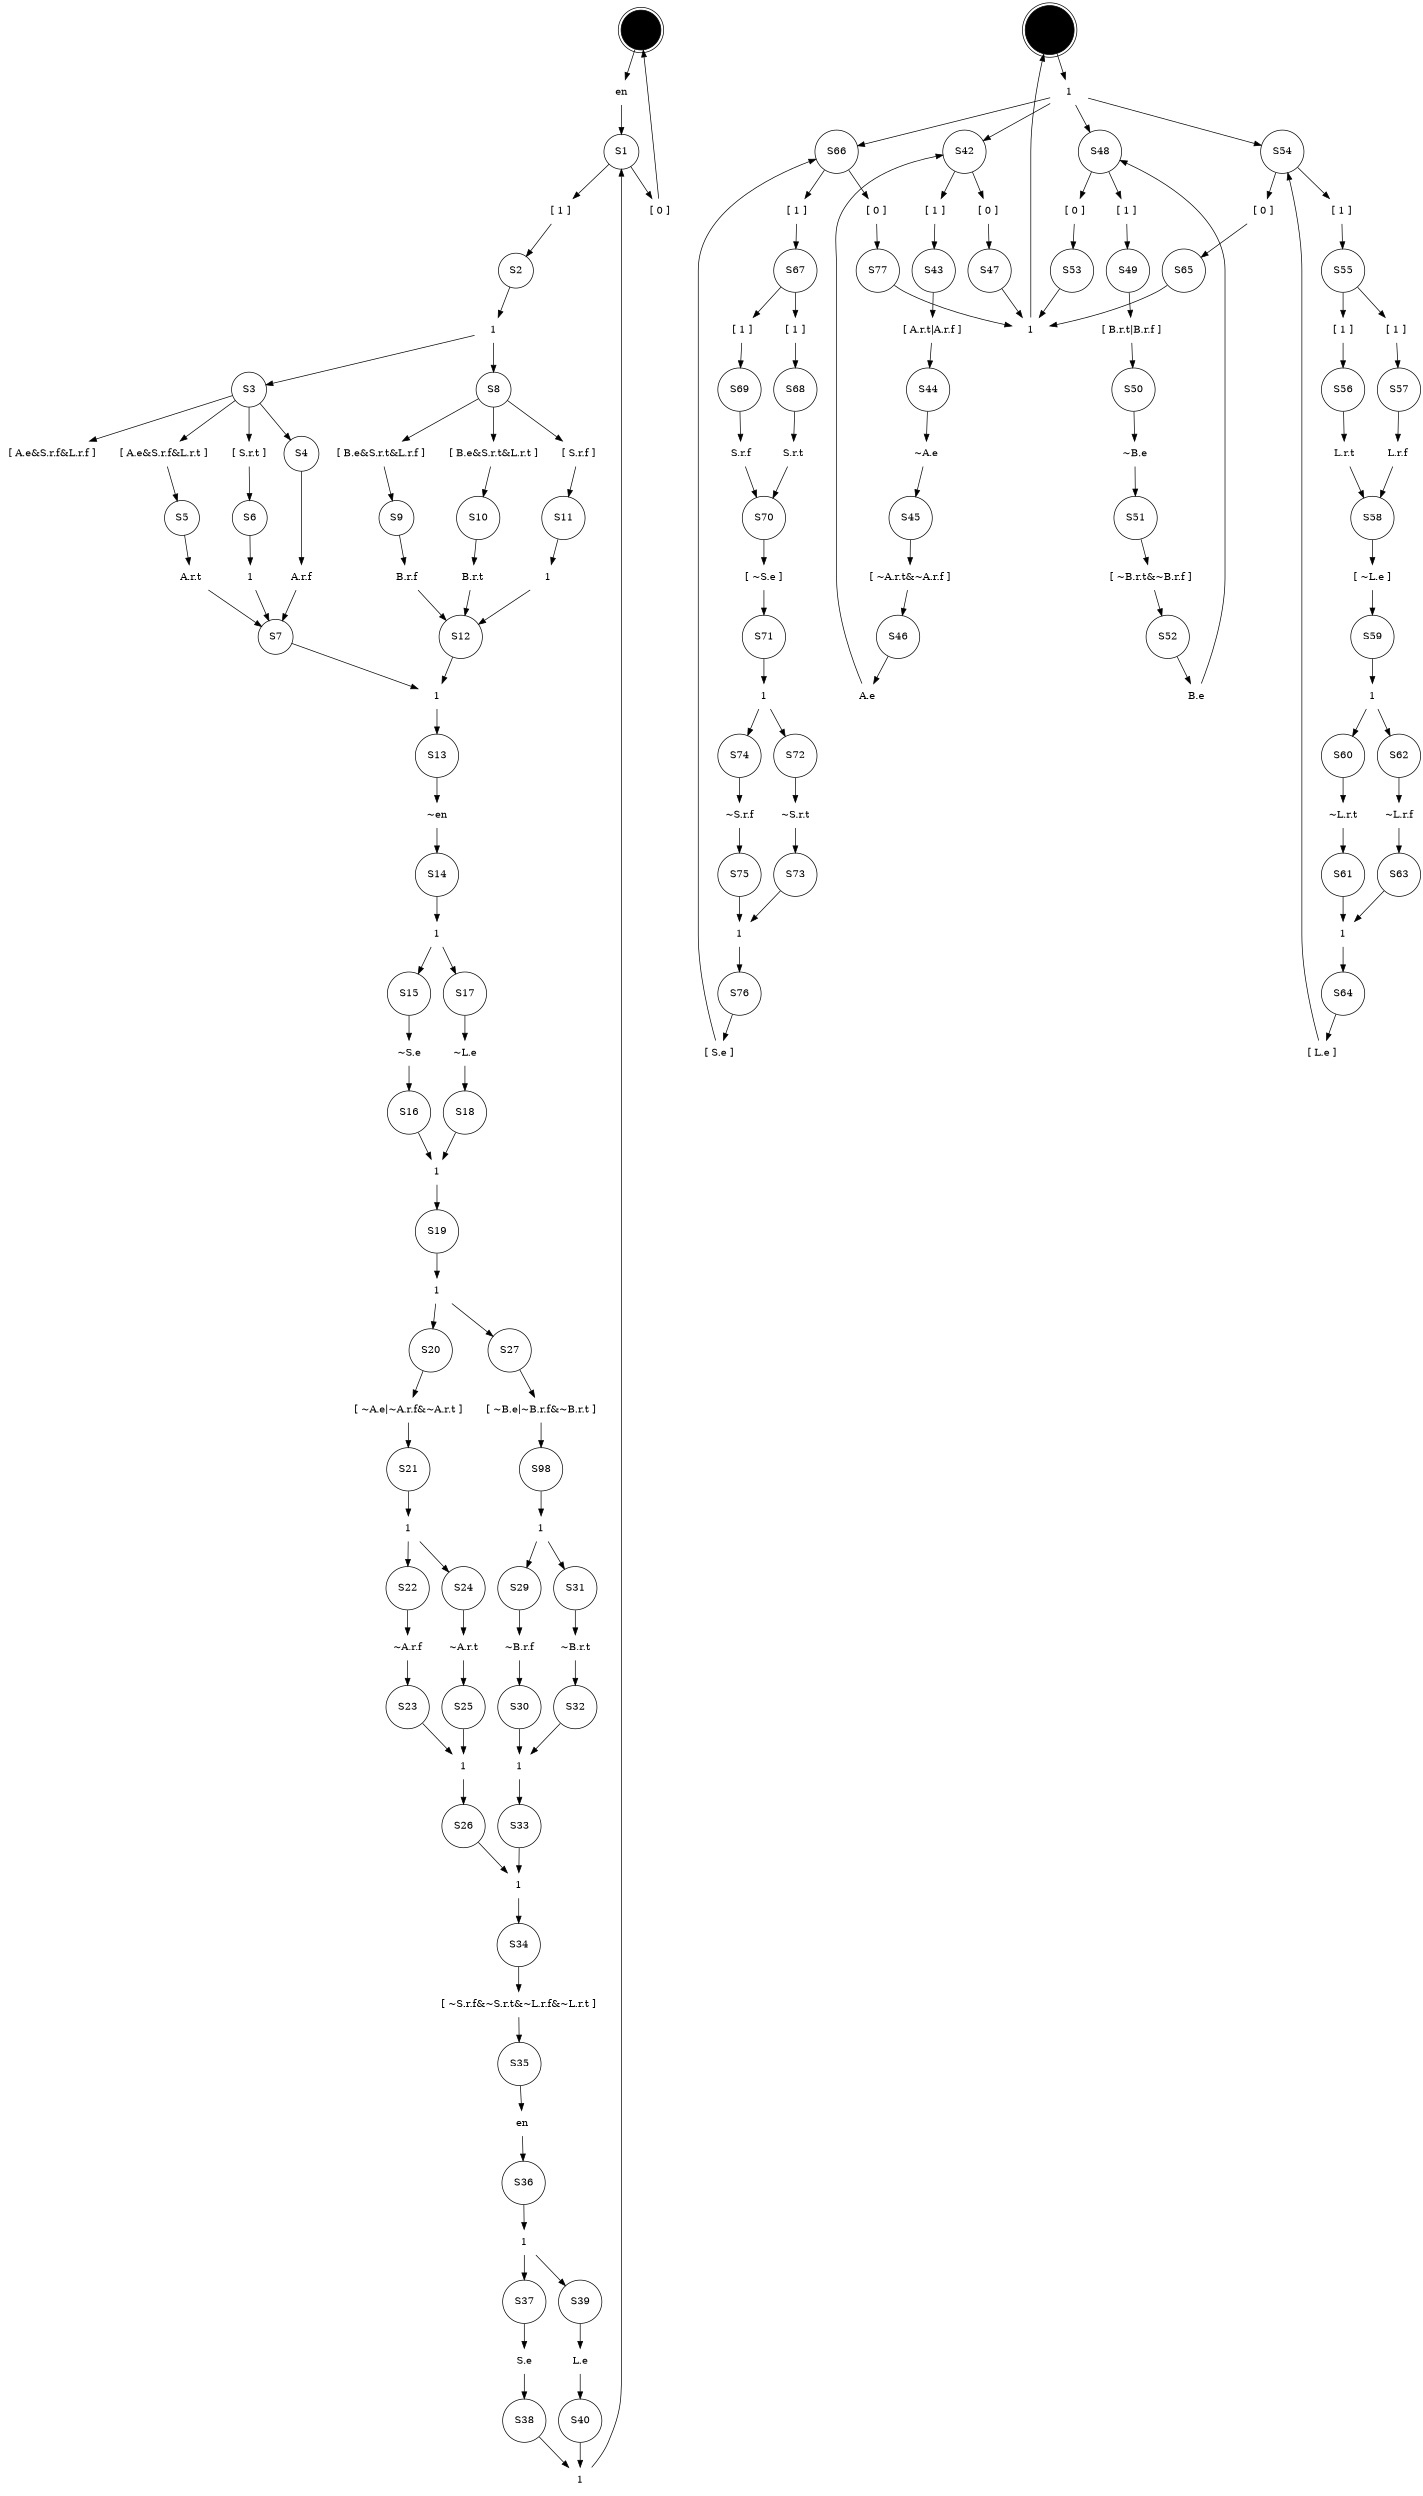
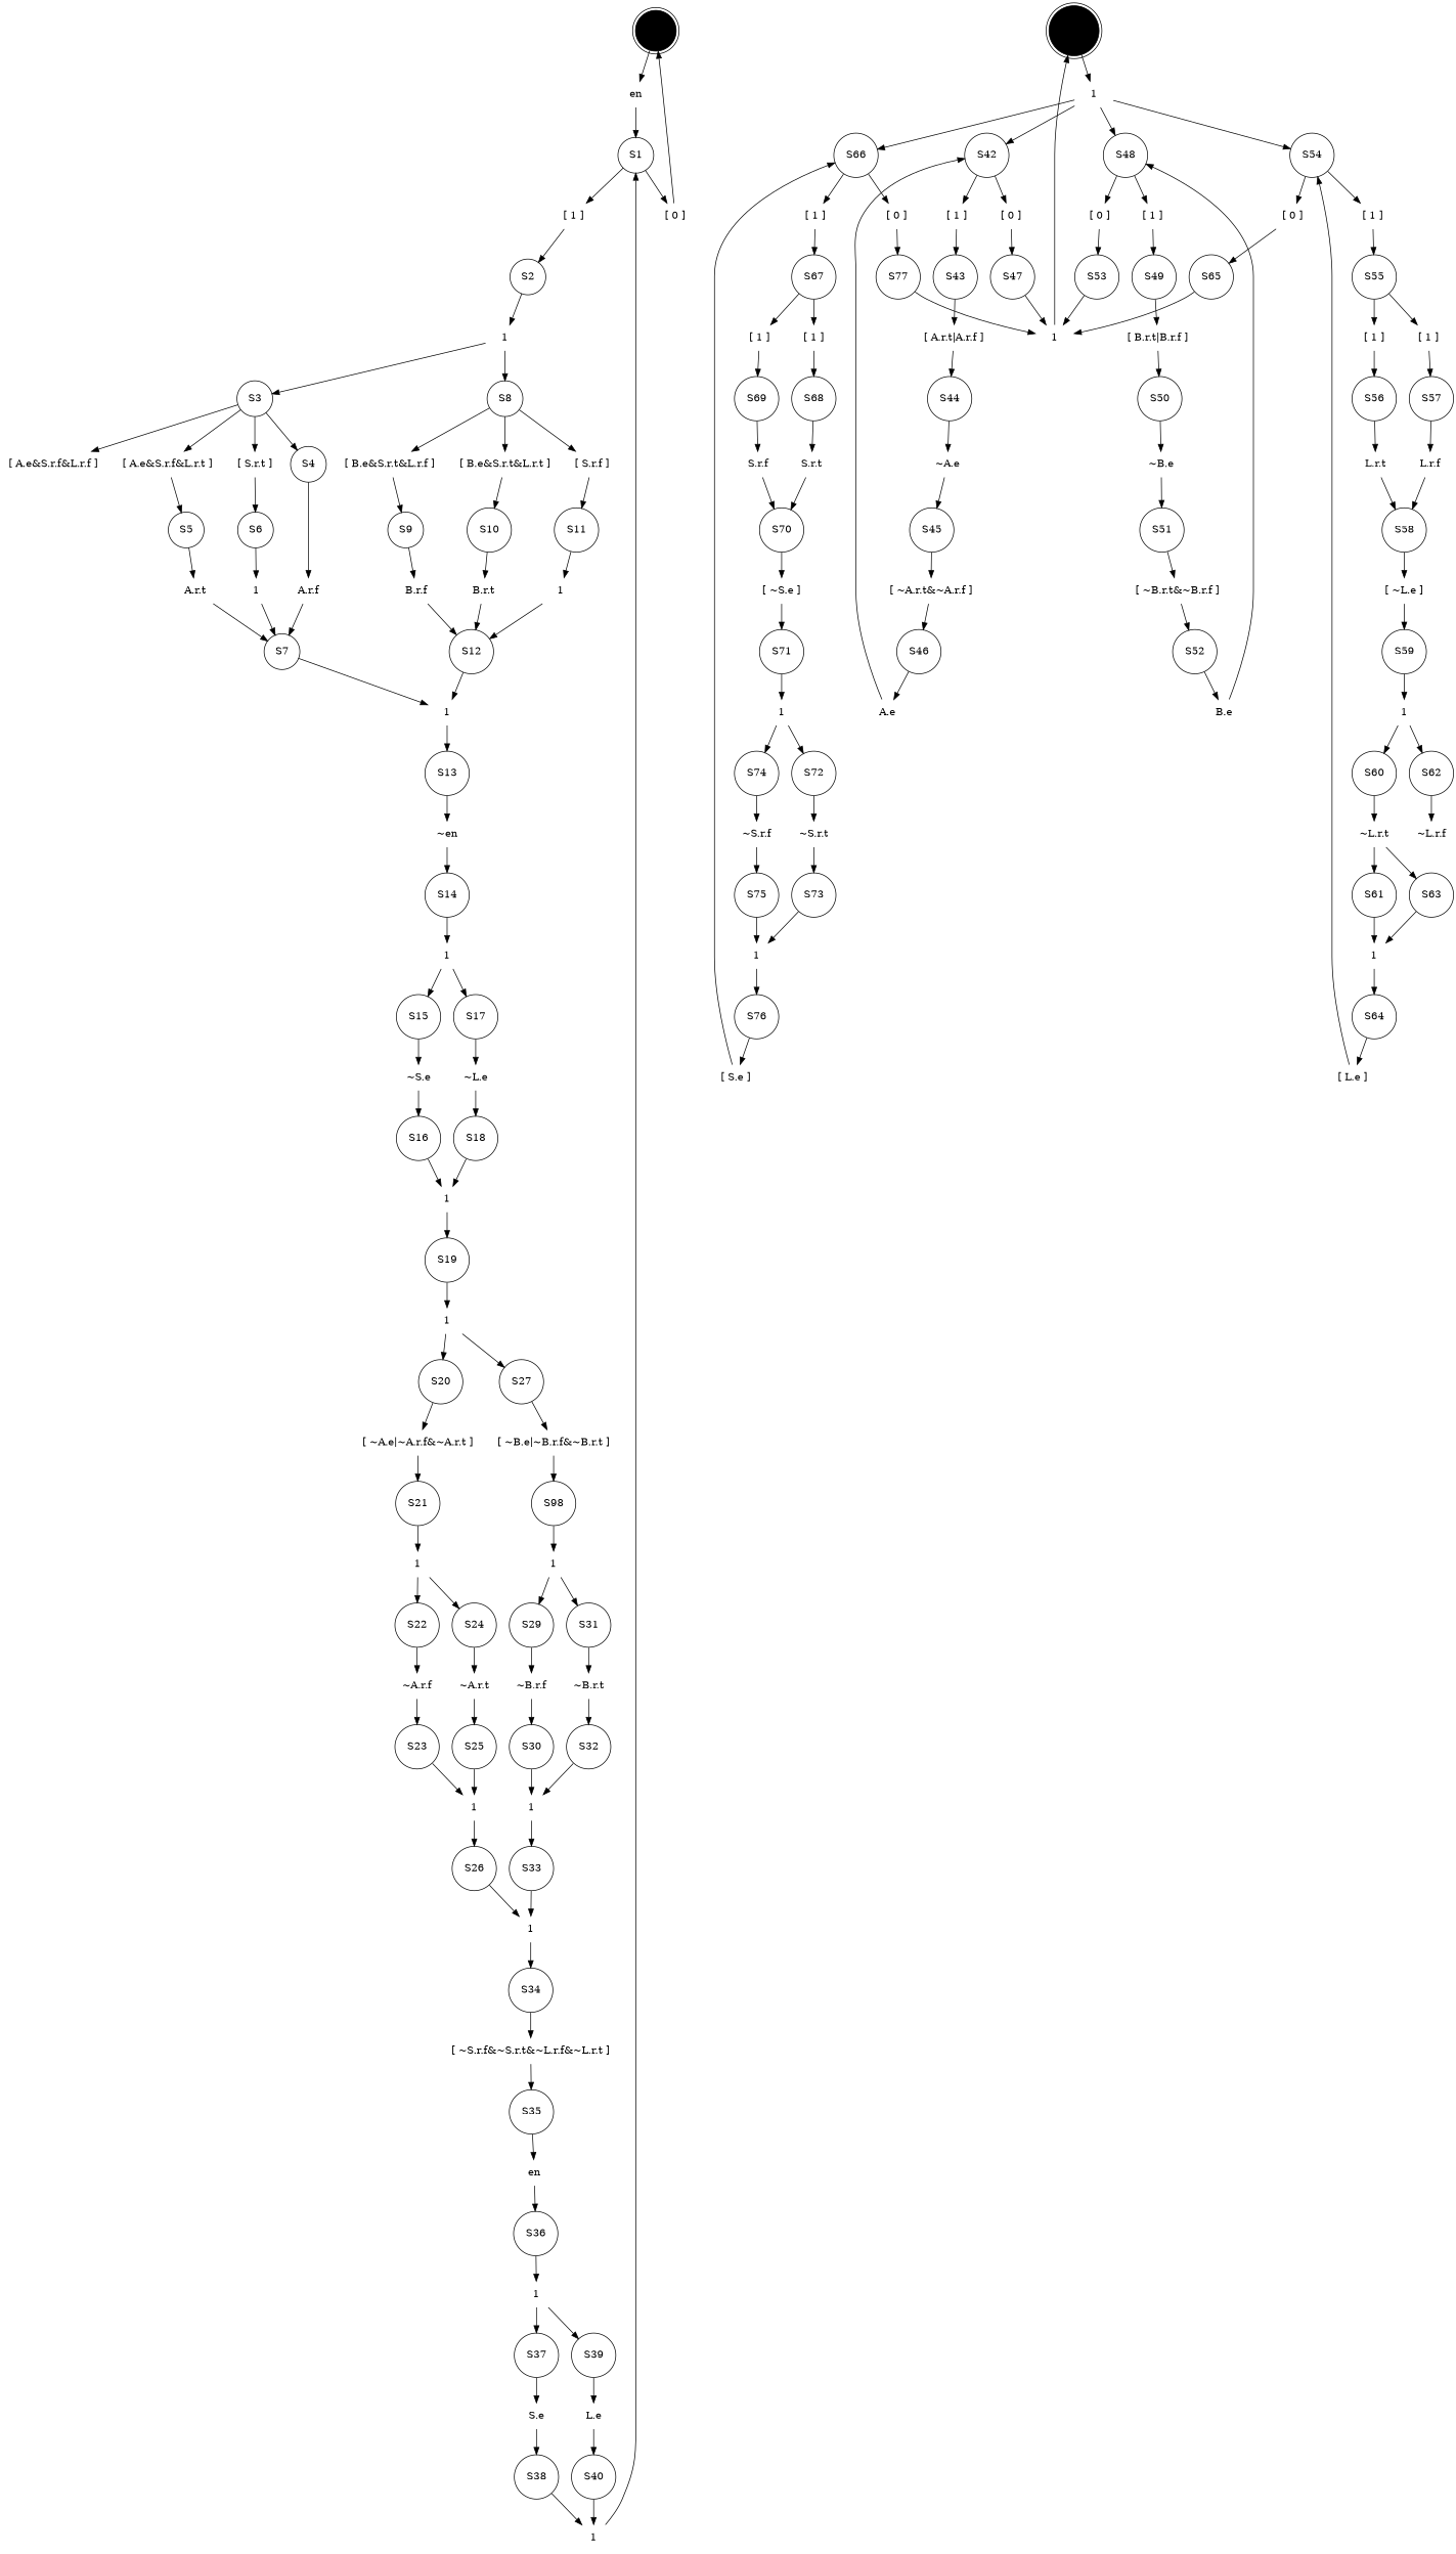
  digraph {
    node [shape=circle]
    S0 [fillcolor="#000000" peripheries=2 style=filled width=0.15]
    n2 [label=en shape=plaintext]
    S1 [width=0.25]
    n4 [label="[ 1 ]" shape=plaintext]
    n5 [label="[ 0 ]" shape=plaintext]
    S2 [width=0.25]
    n7 [label=1 shape=plaintext]
    S3 [width=0.25]
    S8 [width=0.25]
    n10 [label="[ A.e&S.r.f&L.r.f ]" shape=plaintext]
    n11 [label="[ A.e&S.r.f&L.r.t ]" shape=plaintext]
    n12 [label="[ S.r.t ]" shape=plaintext]
    S4 [width=0.25]
    n14 [label="A.r.f" shape=plaintext]
    S7 [width=0.25]
    S5 [width=0.25]
    n17 [label="A.r.t" shape=plaintext]
    S6 [width=0.25]
    n19 [label=1 shape=plaintext]
    n20 [label=1 shape=plaintext]
    n21 [label="[ B.e&S.r.t&L.r.f ]" shape=plaintext]
    n22 [label="[ B.e&S.r.t&L.r.t ]" shape=plaintext]
    n23 [label="[ S.r.f ]" shape=plaintext]
    S9 [width=0.25]
    n25 [label="B.r.f" shape=plaintext]
    S12 [width=0.25]
    S10 [width=0.25]
    n28 [label="B.r.t" shape=plaintext]
    S11 [width=0.25]
    n30 [label=1 shape=plaintext]
    S13 [width=0.25]
    n32 [label="~en" shape=plaintext]
    S14 [width=0.25]
    n34 [label=1 shape=plaintext]
    S15 [width=0.25]
    S17 [width=0.25]
    n37 [label="~S.e" shape=plaintext]
    S16 [width=0.25]
    n39 [label=1 shape=plaintext]
    n40 [label="~L.e" shape=plaintext]
    S18 [width=0.25]
    S19 [width=0.25]
    n43 [label=1 shape=plaintext]
    S20 [width=0.25]
    S27 [width=0.25]
    n46 [label="[ ~A.e|~A.r.f&~A.r.t ]" shape=plaintext]
    S21 [width=0.25]
    n48 [label=1 shape=plaintext]
    S22 [width=0.25]
    S24 [width=0.25]
    n51 [label="~A.r.f" shape=plaintext]
    S23 [width=0.25]
    n53 [label=1 shape=plaintext]
    n54 [label="~A.r.t" shape=plaintext]
    S25 [width=0.25]
    S26 [width=0.25]
    n57 [label=1 shape=plaintext]
    n58 [label="[ ~B.e|~B.r.f&~B.r.t ]" shape=plaintext]
    n59 [label=S98 width=0.25]
    n60 [label=1 shape=plaintext]
    S29 [width=0.25]
    S31 [width=0.25]
    n63 [label="~B.r.f" shape=plaintext]
    S30 [width=0.25]
    n65 [label=1 shape=plaintext]
    n66 [label="~B.r.t" shape=plaintext]
    S32 [width=0.25]
    S33 [width=0.25]
    S34 [width=0.25]
    n70 [label="[ ~S.r.f&~S.r.t&~L.r.f&~L.r.t ]" shape=plaintext]
    S35 [width=0.25]
    n72 [label=en shape=plaintext]
    S36 [width=0.25]
    n74 [label=1 shape=plaintext]
    S37 [width=0.25]
    S39 [width=0.25]
    n77 [label="S.e" shape=plaintext]
    S38 [width=0.25]
    n79 [label=1 shape=plaintext]
    n80 [label="L.e" shape=plaintext]
    S40 [width=0.25]
    S41 [fillcolor="#000000" peripheries=2 style=filled width=0.15]
    n83 [label=1 shape=plaintext]
    S42 [width=0.25]
    S48 [width=0.25]
    S54 [width=0.25]
    S66 [width=0.25]
    n88 [label="[ 1 ]" shape=plaintext]
    n89 [label="[ 0 ]" shape=plaintext]
    S43 [width=0.25]
    n91 [label="[ A.r.t|A.r.f ]" shape=plaintext]
    S44 [width=0.25]
    n93 [label="~A.e" shape=plaintext]
    S45 [width=0.25]
    n95 [label="[ ~A.r.t&~A.r.f ]" shape=plaintext]
    S46 [width=0.25]
    n97 [label="A.e" shape=plaintext]
    S47 [width=0.25]
    n99 [label=1 shape=plaintext]
    n100 [label="[ 1 ]" shape=plaintext]
    n101 [label="[ 0 ]" shape=plaintext]
    S49 [width=0.25]
    n103 [label="[ B.r.t|B.r.f ]" shape=plaintext]
    S50 [width=0.25]
    n105 [label="~B.e" shape=plaintext]
    S51 [width=0.25]
    n107 [label="[ ~B.r.t&~B.r.f ]" shape=plaintext]
    S52 [width=0.25]
    n109 [label="B.e" shape=plaintext]
    S53 [width=0.25]
    n111 [label="[ 1 ]" shape=plaintext]
    n112 [label="[ 0 ]" shape=plaintext]
    S55 [width=0.25]
    n114 [label="[ 1 ]" shape=plaintext]
    n115 [label="[ 1 ]" shape=plaintext]
    S56 [width=0.25]
    n117 [label="L.r.t" shape=plaintext]
    S58 [width=0.25]
    S57 [width=0.25]
    n120 [label="L.r.f" shape=plaintext]
    n121 [label="[ ~L.e ]" shape=plaintext]
    S59 [width=0.25]
    n123 [label=1 shape=plaintext]
    S60 [width=0.25]
    S62 [width=0.25]
    n126 [label="~L.r.t" shape=plaintext]
    S61 [width=0.25]
    n128 [label=1 shape=plaintext]
    n129 [label="~L.r.f" shape=plaintext]
    S63 [width=0.25]
    S64 [width=0.25]
    n132 [label="[ L.e ]" shape=plaintext]
    S65 [width=0.25]
    n134 [label="[ 1 ]" shape=plaintext]
    n135 [label="[ 0 ]" shape=plaintext]
    S67 [width=0.25]
    n137 [label="[ 1 ]" shape=plaintext]
    n138 [label="[ 1 ]" shape=plaintext]
    S68 [width=0.25]
    n140 [label="S.r.t" shape=plaintext]
    S70 [width=0.25]
    S69 [width=0.25]
    n143 [label="S.r.f" shape=plaintext]
    n144 [label="[ ~S.e ]" shape=plaintext]
    S71 [width=0.25]
    n146 [label=1 shape=plaintext]
    S72 [width=0.25]
    S74 [width=0.25]
    n149 [label="~S.r.t" shape=plaintext]
    S73 [width=0.25]
    n151 [label=1 shape=plaintext]
    n152 [label="~S.r.f" shape=plaintext]
    S75 [width=0.25]
    S76 [width=0.25]
    n155 [label="[ S.e ]" shape=plaintext]
    S77 [width=0.25]
    subgraph sub_1 {
      elaborate=true
      reset="~L.r.t&~L.r.f&L.e&~S.r.t&~S.r.f&S.e&~A.r.t&~A.r.f&A.e&~B.r.t&~B.r.f&B.e"
      type=local
      variables="L.r.t,L.r.f,L.e,S.r.t,S.r.f,S.e,A.r.t,A.r.f,A.e,B.r.t,B.r.f,B.e,en"
      S0
      n2
      S1
      n4
      n5
      S2
      n7
      S3
      S8
      n10
      n11
      n12
      S4
      n14
      S7
      S5
      n17
      S6
      n19
      n20
      n21
      n22
      n23
      S9
      n25
      S12
      S10
      n28
      S11
      n30
      S13
      n32
      S14
      n34
      S15
      S17
      n37
      S16
      n39
      n40
      S18
      S19
      n43
      S20
      S27
      n46
      S21
      n48
      S22
      S24
      n51
      S23
      n53
      n54
      S25
      S26
      n57
      n58
      n59
      n60
      S29
      S31
      n63
      S30
      n65
      n66
      S32
      S33
      S34
      n70
      S35
      n72
      S36
      n74
      S37
      S39
      n77
      S38
      n79
      n80
      S40
    }
    subgraph sub_2 {
      elaborate=false
      reset="~L.r.t&~L.r.f&L.e&~S.r.t&~S.r.f&S.e&~A.r.t&~A.r.f&A.e&~B.r.t&~B.r.f&B.e"
      type=remote
      variables="L.r.t,L.r.f,L.e,S.r.t,S.r.f,S.e,A.r.t,A.r.f,A.e,B.r.t,B.r.f,B.e"
      S41
      n83
      S42
      S48
      S54
      S66
      n88
      n89
      S43
      n91
      S44
      n93
      S45
      n95
      S46
      n97
      S47
      n99
      n100
      n101
      S49
      n103
      S50
      n105
      S51
      n107
      S52
      n109
      S53
      n111
      n112
      S55
      n114
      n115
      S56
      n117
      S58
      S57
      n120
      n121
      S59
      n123
      S60
      S62
      n126
      S61
      n128
      n129
      S63
      S64
      n132
      S65
      n134
      n135
      S67
      n137
      n138
      S68
      n140
      S70
      S69
      n143
      n144
      S71
      n146
      S72
      S74
      n149
      S73
      n151
      n152
      S75
      S76
      n155
      S77
    }
    S0 -> n2
    n2 -> S1
    S1 -> n4
    S1 -> n5
    n4 -> S2
    n5 -> S0
    S2 -> n7
    n7 -> S3
    n7 -> S8
    S3 -> n10
    S3 -> n11
    S3 -> n12
    S3 -> S4
    S8 -> n21
    S8 -> n22
    S8 -> n23
    n11 -> S5
    n12 -> S6
    S4 -> n14
    n14 -> S7
    S7 -> n20
    S5 -> n17
    n17 -> S7
    S6 -> n19
    n19 -> S7
    n20 -> S13
    n21 -> S9
    n22 -> S10
    n23 -> S11
    S9 -> n25
    n25 -> S12
    S12 -> n20
    S10 -> n28
    n28 -> S12
    S11 -> n30
    n30 -> S12
    S13 -> n32
    n32 -> S14
    S14 -> n34
    n34 -> S15
    n34 -> S17
    S15 -> n37
    S17 -> n40
    n37 -> S16
    S16 -> n39
    n39 -> S19
    n40 -> S18
    S18 -> n39
    S19 -> n43
    n43 -> S20
    n43 -> S27
    S20 -> n46
    S27 -> n58
    n46 -> S21
    S21 -> n48
    n48 -> S22
    n48 -> S24
    S22 -> n51
    S24 -> n54
    n51 -> S23
    S23 -> n53
    n53 -> S26
    n54 -> S25
    S25 -> n53
    S26 -> n57
    n57 -> S34
    n58 -> n59
    n59 -> n60
    n60 -> S29
    n60 -> S31
    S29 -> n63
    S31 -> n66
    n63 -> S30
    S30 -> n65
    n65 -> S33
    n66 -> S32
    S32 -> n65
    S33 -> n57
    S34 -> n70
    n70 -> S35
    S35 -> n72
    n72 -> S36
    S36 -> n74
    n74 -> S37
    n74 -> S39
    S37 -> n77
    S39 -> n80
    n77 -> S38
    S38 -> n79
    n79 -> S1
    n80 -> S40
    S40 -> n79
    S41 -> n83
    n83 -> S42
    n83 -> S48
    n83 -> S54
    n83 -> S66
    S42 -> n88
    S42 -> n89
    S48 -> n100
    S48 -> n101
    S54 -> n111
    S54 -> n112
    S66 -> n134
    S66 -> n135
    n88 -> S43
    n89 -> S47
    S43 -> n91
    n91 -> S44
    S44 -> n93
    n93 -> S45
    S45 -> n95
    n95 -> S46
    S46 -> n97
    n97 -> S42
    S47 -> n99
    n99 -> S41
    n100 -> S49
    n101 -> S53
    S49 -> n103
    n103 -> S50
    S50 -> n105
    n105 -> S51
    S51 -> n107
    n107 -> S52
    S52 -> n109
    n109 -> S48
    S53 -> n99
    n111 -> S55
    n112 -> S65
    S55 -> n114
    S55 -> n115
    n114 -> S56
    n115 -> S57
    S56 -> n117
    n117 -> S58
    S58 -> n121
    S57 -> n120
    n120 -> S58
    n121 -> S59
    S59 -> n123
    n123 -> S60
    n123 -> S62
    S60 -> n126
    S62 -> n129
    n126 -> S61
    S61 -> n128
    n128 -> S64
-   n129 -> S63
+   n126 -> S63
    S63 -> n128
    S64 -> n132
    n132 -> S54
    S65 -> n99
    n134 -> S67
    n135 -> S77
    S67 -> n137
    S67 -> n138
    n137 -> S68
    n138 -> S69
    S68 -> n140
    n140 -> S70
    S70 -> n144
    S69 -> n143
    n143 -> S70
    n144 -> S71
    S71 -> n146
    n146 -> S72
    n146 -> S74
    S72 -> n149
    S74 -> n152
    n149 -> S73
    S73 -> n151
    n151 -> S76
    n152 -> S75
    S75 -> n151
    S76 -> n155
    n155 -> S66
    S77 -> n99
  }
